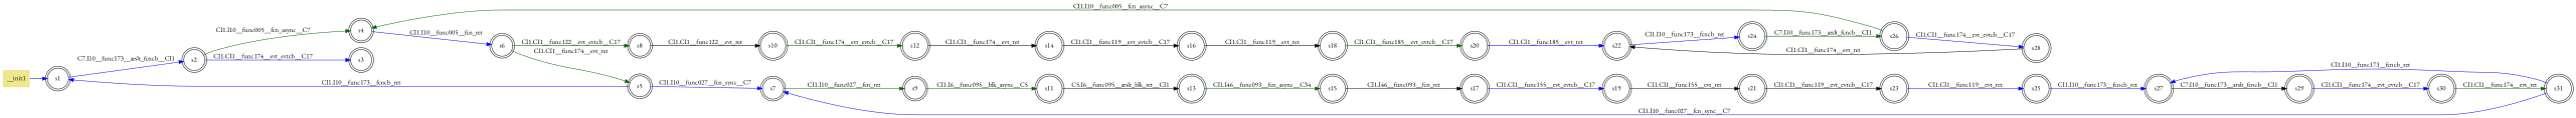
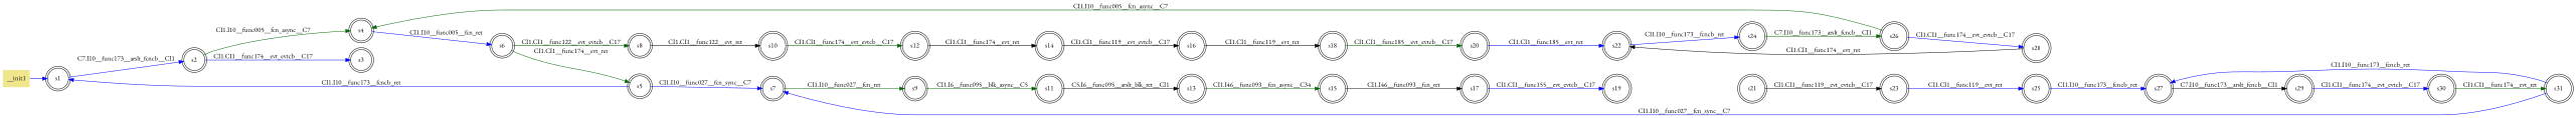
  digraph {
    fontname="EB Garamond"
    rankdir=LR
    node [fontname="EB Garamond" shape=doublecircle]
    edge [color=blue fontname="EB Garamond"]
    n1 [label=<s1>]
    n2 [label=<s2>]
    n3 [label=<s3>]
    n4 [label=<s4>]
    n5 [label=<s6>]
    n6 [label=<s5>]
    n7 [label=<s7>]
    n8 [label=<s8>]
    n9 [label=<s9>]
    n10 [label=<s10>]
    n11 [label=<s11>]
    n12 [label=<s12>]
    n13 [label=<s13>]
    n14 [label=<s14>]
    n15 [label=<s15>]
    n16 [label=<s16>]
    n17 [label=<s17>]
    n18 [label=<s18>]
    n19 [label=<s19>]
    n20 [label=<s20>]
    n21 [label=<s21>]
    n22 [label=<s22>]
    n23 [label=<s23>]
    n24 [label=<s24>]
    n25 [label=<s25>]
    n26 [label=<s26>]
    n27 [label=<s27>]
    n28 [label=<s28>]
    n29 [label=<s29>]
    n30 [label=<s30>]
    n31 [label=<s31>]
    __init1 [fillcolor=khaki shape=none style=filled]
    n1 -> n2 [label=<C7.I10__func173__arslt_fcncb__CI1>]
    n2 -> n3 [label=<CI1.CI1__func174__evt_evtcb__C17>]
    n2 -> n4 [color=darkgreen label=<CI1.I10__func005__fcn_async__C7>]
    n4 -> n5 [label=<CI1.I10__func005__fcn_ret>]
    n5 -> n6 [color=darkgreen label=<CI1.CI1__func174__evt_ret>]
    n5 -> n8 [color=darkgreen label=<CI1.CI1__func122__evt_evtcb__C17>]
    n6 -> n1 [label=<CI1.I10__func173__fcncb_ret>]
    n6 -> n7 [label=<CI1.I10__func027__fcn_sync__C7>]
    n7 -> n9 [color=darkgreen label=<CI1.I10__func027__fcn_ret>]
    n8 -> n10 [color=black label=<CI1.CI1__func122__evt_ret>]
    n9 -> n11 [color=darkgreen label=<CI1.I6__func095__blk_async__C5>]
    n10 -> n12 [color=darkgreen label=<CI1.CI1__func174__evt_evtcb__C17>]
    n11 -> n13 [color=black label=<C5.I6__func095__arslt_blk_ret__CI1>]
    n12 -> n14 [color=black label=<CI1.CI1__func174__evt_ret>]
    n13 -> n15 [color=darkgreen label=<CI1.I46__func093__fcn_async__C34>]
    n14 -> n16 [color=black label=<CI1.CI1__func119__evt_evtcb__C17>]
    n15 -> n17 [color=black label=<CI1.I46__func093__fcn_ret>]
    n16 -> n18 [color=black label=<CI1.CI1__func119__evt_ret>]
    n17 -> n19 [label=<CI1.CI1__func155__evt_evtcb__C17>]
    n18 -> n20 [color=darkgreen label=<CI1.CI1__func185__evt_evtcb__C17>]
-   n19 -> n21 [color=black label=<CI1.CI1__func155__evt_ret>]
    n20 -> n22 [label=<CI1.CI1__func185__evt_ret>]
    n21 -> n23 [color=black label=<CI1.CI1__func119__evt_evtcb__C17>]
    n22 -> n24 [label=<CI1.I10__func173__fcncb_ret>]
    n23 -> n25 [label=<CI1.CI1__func119__evt_ret>]
    n24 -> n26 [color=darkgreen label=<C7.I10__func173__arslt_fcncb__CI1>]
    n25 -> n27 [label=<CI1.I10__func173__fcncb_ret>]
    n26 -> n4 [color=darkgreen label=<CI1.I10__func005__fcn_async__C7>]
    n26 -> n28 [label=<CI1.CI1__func174__evt_evtcb__C17>]
    n27 -> n29 [color=black label=<C7.I10__func173__arslt_fcncb__CI1>]
    n28 -> n22 [color=black label=<CI1.CI1__func174__evt_ret>]
    n29 -> n30 [label=<CI1.CI1__func174__evt_evtcb__C17>]
    n30 -> n31 [color=darkgreen label=<CI1.CI1__func174__evt_ret>]
    n31 -> n7 [label=<CI1.I10__func027__fcn_sync__C7>]
    n31 -> n27 [label=<CI1.I10__func173__fcncb_ret>]
    __init1 -> n1
  }
